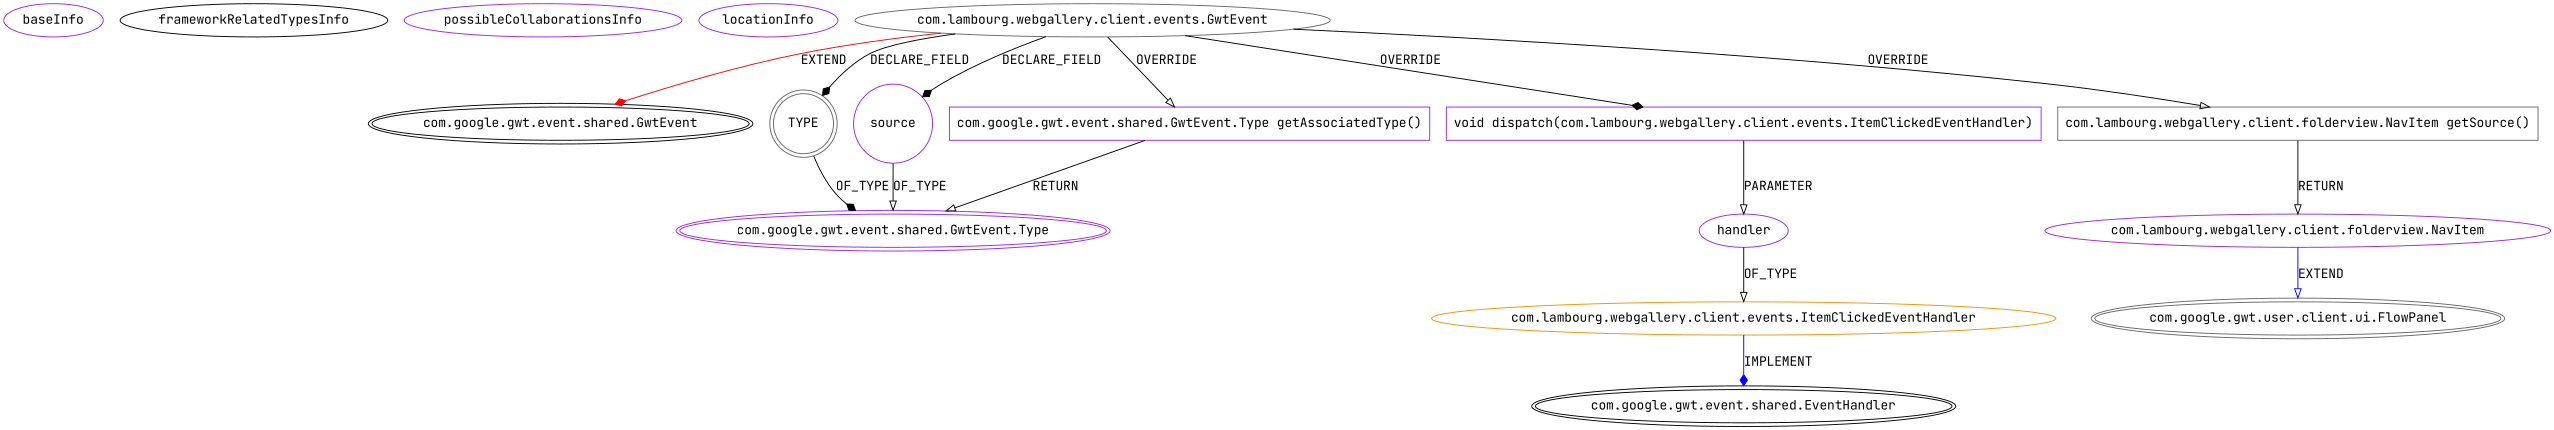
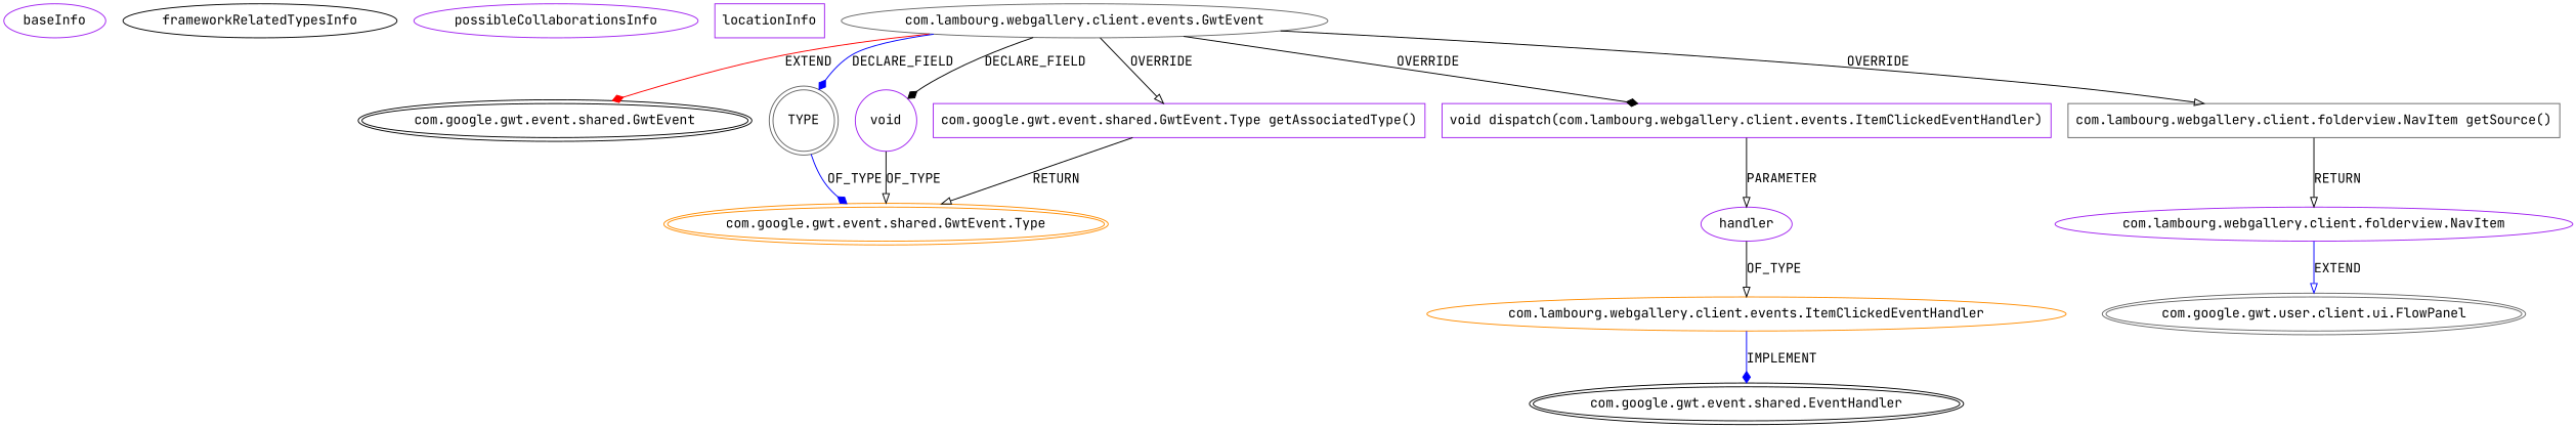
  digraph {
    fontname="JetBrains Mono"
    node [color=purple fontname="JetBrains Mono" isFrameworkType=false]
    edge [arrowhead=onormal fontname="JetBrains Mono"]
    baseInfo [category=extension_graph graphId=3499 isAnonymous=false possibleRelation=true isFrameworkType=""]
    frameworkRelatedTypesInfo [0="com.google.gwt.event.shared.GwtEvent" color=black isFrameworkType=""]
    possibleCollaborationsInfo [0="3499~OVERRIDING_METHOD_DECLARATION-RETURN_TYPE-FIELD_DECLARATION-~com.google.gwt.event.shared.GwtEvent ~com.google.gwt.user.client.ui.FlowPanel ~false~false" 1="3499~OVERRIDING_METHOD_DECLARATION-PARAMETER_DECLARATION-~com.google.gwt.event.shared.GwtEvent ~com.google.gwt.event.shared.EventHandler ~false~false" isFrameworkType=""]
-   locationInfo [contextSignature=ItemClickedEvent filePath="/lambourg-WebGallery/WebGallery-master/client/src/com/lambourg/webgallery/client/events/ItemClickedEvent.java" graphId=3499 projectName="lambourg-WebGallery" isFrameworkType=""]
+   locationInfo [contextSignature=ItemClickedEvent filePath="/lambourg-WebGallery/WebGallery-master/client/src/com/lambourg/webgallery/client/events/ItemClickedEvent.java" graphId=3499 projectName="lambourg-WebGallery" shape=box isFrameworkType=""]
    n5 [color=gray40 label="com.lambourg.webgallery.client.events.GwtEvent" vertexType=ROOT_CLIENT_CLASS_DECLARATION]
    n6 [color=black isFrameworkType=true label="com.google.gwt.event.shared.GwtEvent" peripheries=2 vertexType=FRAMEWORK_CLASS_TYPE]
    n7 [color=gray40 isFrameworkType=true label=TYPE peripheries=2 shape=circle vertexType=FIELD_DECLARATION]
-   n8 [label=source shape=circle vertexType=FIELD_DECLARATION]
+   n8 [label=void shape=circle vertexType=FIELD_DECLARATION]
    n9 [label="com.google.gwt.event.shared.GwtEvent.Type getAssociatedType()" shape=box vertexType=OVERRIDING_METHOD_DECLARATION]
    n10 [label="void dispatch(com.lambourg.webgallery.client.events.ItemClickedEventHandler)" shape=box vertexType=OVERRIDING_METHOD_DECLARATION]
    n11 [color=gray40 label="com.lambourg.webgallery.client.folderview.NavItem getSource()" shape=box vertexType=OVERRIDING_METHOD_DECLARATION]
-   n12 [isFrameworkType=true label="com.google.gwt.event.shared.GwtEvent.Type" peripheries=2 vertexType=FRAMEWORK_CLASS_TYPE]
+   n12 [color=darkorange isFrameworkType=true label="com.google.gwt.event.shared.GwtEvent.Type" peripheries=2 vertexType=FRAMEWORK_CLASS_TYPE]
    n13 [label=handler vertexType=PARAMETER_DECLARATION]
    n14 [label="com.lambourg.webgallery.client.folderview.NavItem" vertexType=REFERENCE_CLIENT_CLASS_DECLARATION]
    n15 [color=gray40 isFrameworkType=true label="com.google.gwt.user.client.ui.FlowPanel" peripheries=2 vertexType=FRAMEWORK_CLASS_TYPE]
    n16 [color=darkorange label="com.lambourg.webgallery.client.events.ItemClickedEventHandler" vertexType=REFERENCE_CLIENT_CLASS_DECLARATION]
    n17 [color=black isFrameworkType=true label="com.google.gwt.event.shared.EventHandler" peripheries=2 vertexType=FRAMEWORK_INTERFACE_TYPE]
    n5 -> n6 [arrowhead=diamond color=red label=EXTEND]
-   n5 -> n7 [arrowhead=diamond label=DECLARE_FIELD]
+   n5 -> n7 [arrowhead=diamond label=DECLARE_FIELD color=blue]
    n5 -> n8 [arrowhead=diamond label=DECLARE_FIELD]
    n5 -> n9 [label=OVERRIDE]
    n5 -> n10 [arrowhead=diamond label=OVERRIDE]
    n5 -> n11 [label=OVERRIDE]
-   n7 -> n12 [arrowhead=diamond label=OF_TYPE]
+   n7 -> n12 [arrowhead=diamond label=OF_TYPE color=blue]
    n8 -> n12 [label=OF_TYPE]
    n9 -> n12 [label=RETURN]
    n10 -> n13 [label=PARAMETER]
    n11 -> n14 [label=RETURN]
    n13 -> n16 [label=OF_TYPE]
    n14 -> n15 [color=blue label=EXTEND]
    n16 -> n17 [arrowhead=diamond color=blue label=IMPLEMENT]
  }
